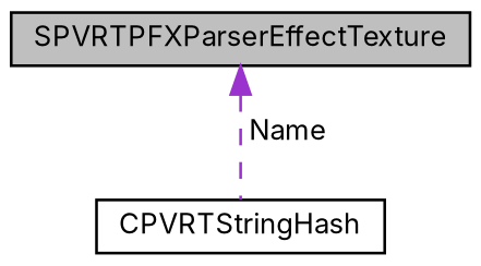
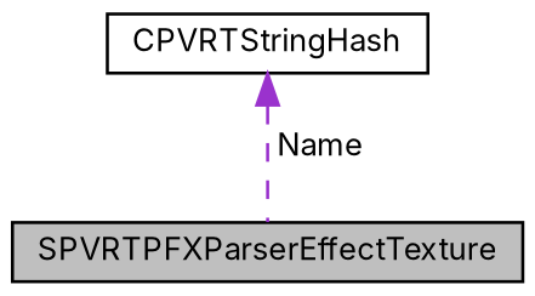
  digraph {
    fontname=Inter
    node [color=black fontname=Inter fontsize=10 shape=record style=filled]
    n1 [fillcolor=grey75 fontcolor=black height=0.2 label=SPVRTPFXParserEffectTexture width=0.4]
    n2 [fillcolor=white height=0.2 label=CPVRTStringHash width=0.4]
-   n1 -> n2 [color=darkorchid3 dir=back fontname=Inter fontsize=10 label=" Name" labelfontname=Helvetica labelfontsize=10 style=dashed]
+   n2 -> n1 [color=darkorchid3 dir=back fontname=Inter fontsize=10 label=" Name" labelfontname=Helvetica labelfontsize=10 style=dashed]
  }
